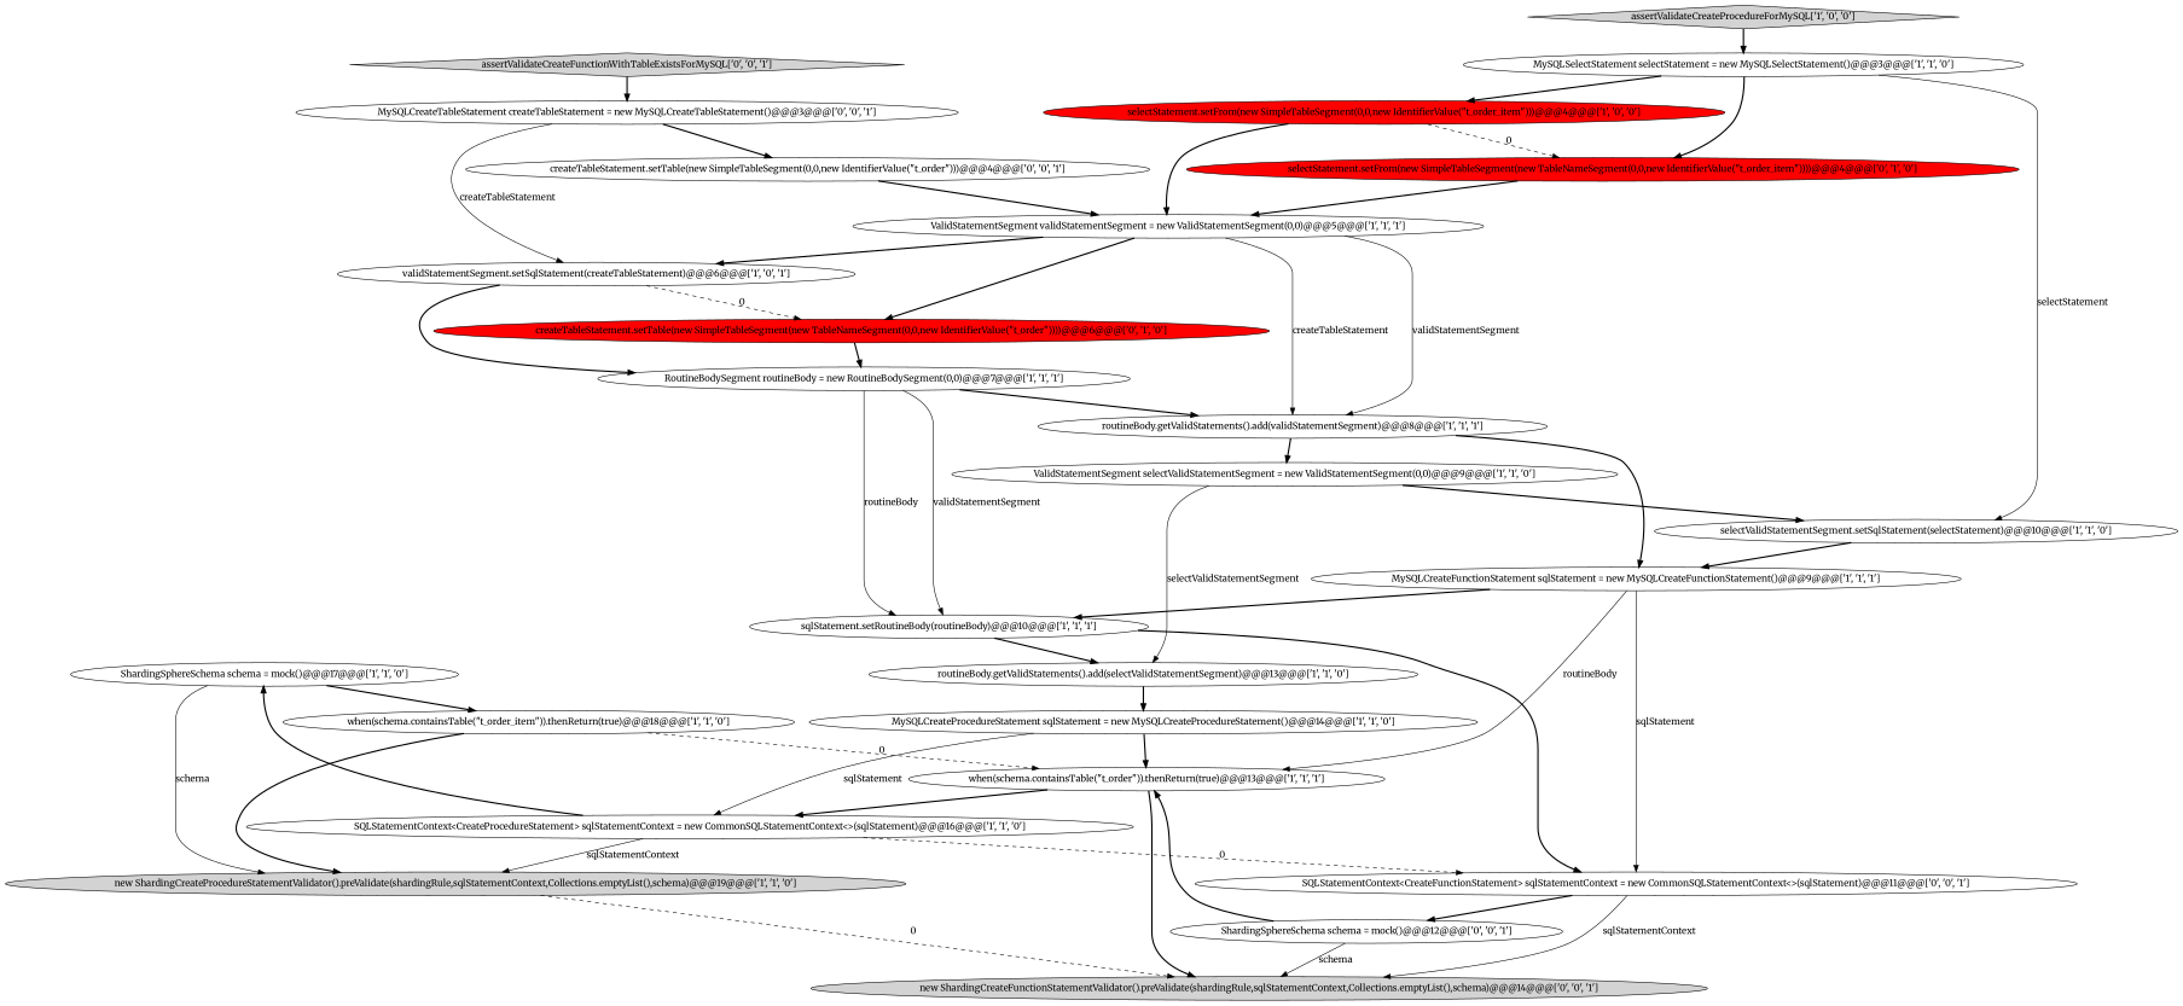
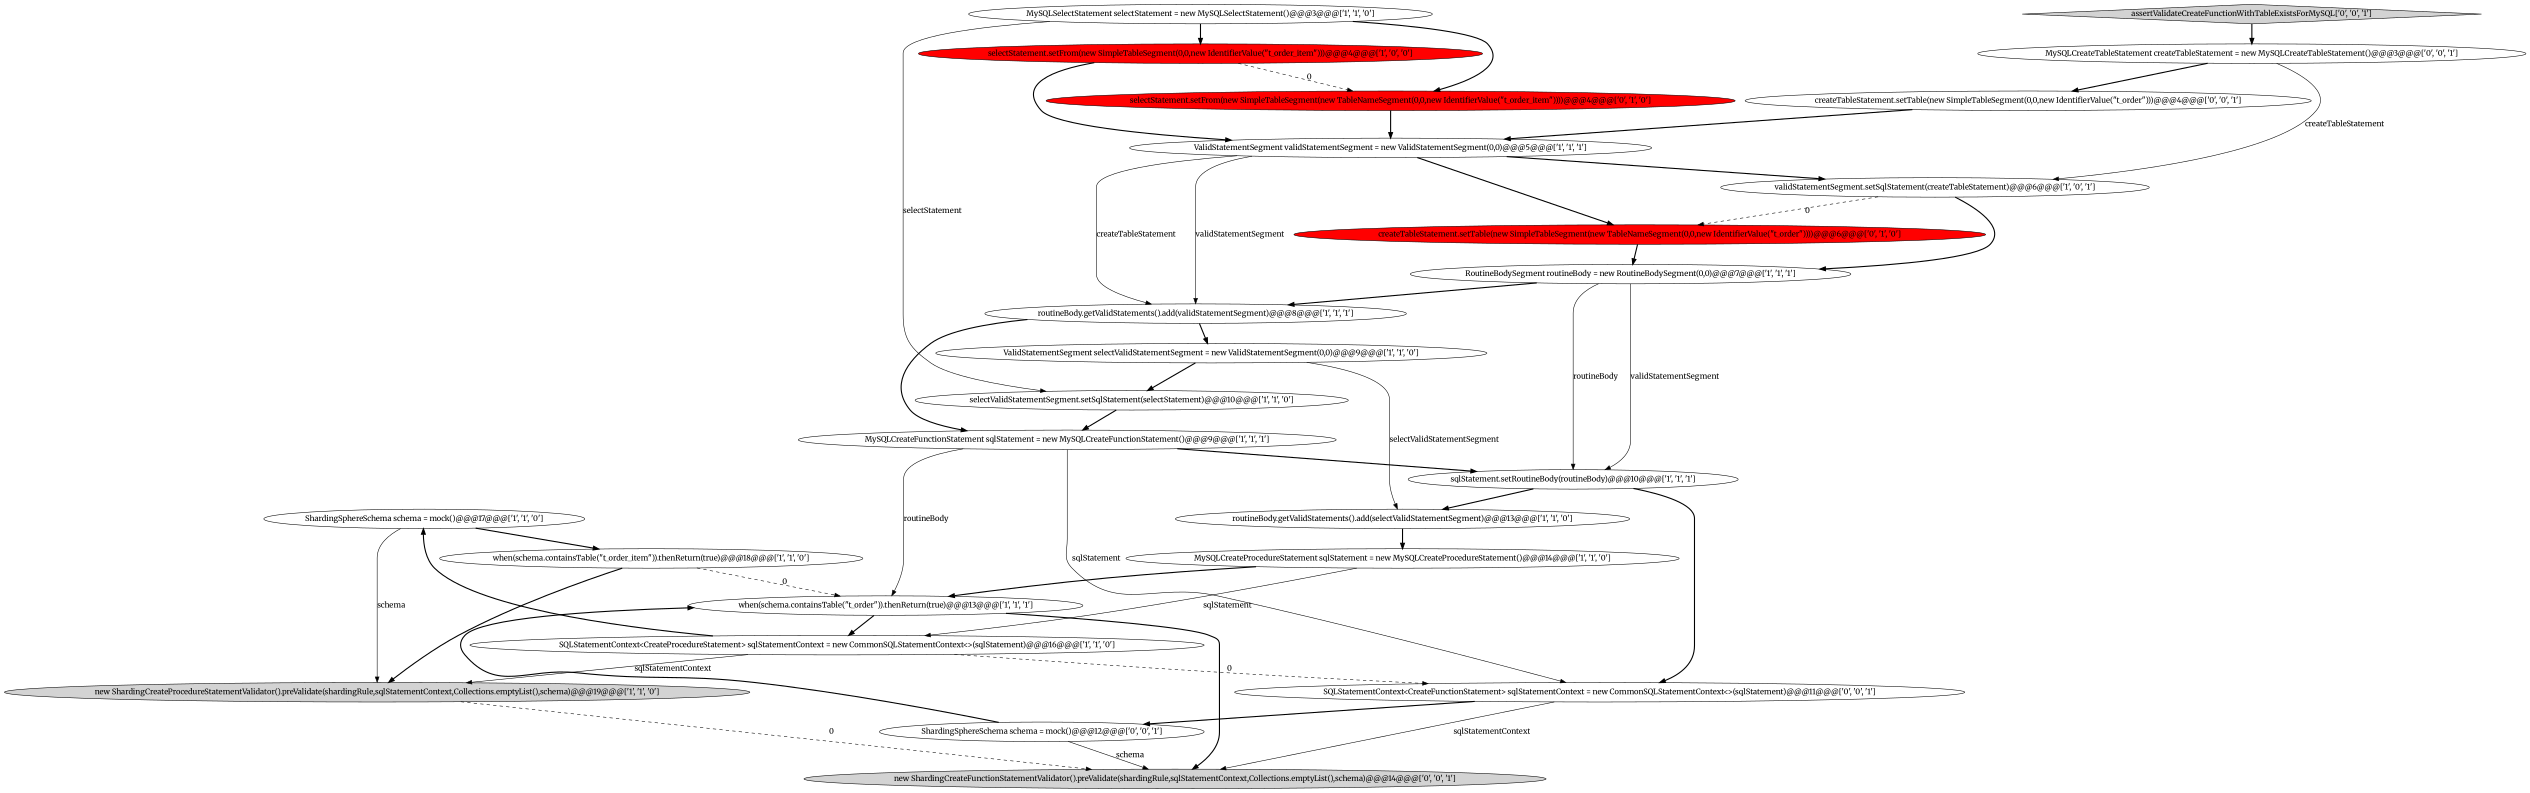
  digraph {
    fontname=Merriweather
    node [fillcolor=white fontname=Merriweather shape=ellipse style=filled]
    edge [fontname=Merriweather style=bold]
    n1 [label="ShardingSphereSchema schema = mock()@@@17@@@['1', '1', '0']"]
    n2 [label="when(schema.containsTable(\"t_order_item\")).thenReturn(true)@@@18@@@['1', '1', '0']"]
    n3 [fillcolor=lightgray label="new ShardingCreateProcedureStatementValidator().preValidate(shardingRule,sqlStatementContext,Collections.emptyList(),schema)@@@19@@@['1', '1', '0']"]
    n4 [label="when(schema.containsTable(\"t_order\")).thenReturn(true)@@@13@@@['1', '1', '1']"]
    n5 [fillcolor=lightgray label="new ShardingCreateFunctionStatementValidator().preValidate(shardingRule,sqlStatementContext,Collections.emptyList(),schema)@@@14@@@['0', '0', '1']"]
    n6 [label="MySQLCreateProcedureStatement sqlStatement = new MySQLCreateProcedureStatement()@@@14@@@['1', '1', '0']"]
    n7 [label="SQLStatementContext<CreateProcedureStatement> sqlStatementContext = new CommonSQLStatementContext<>(sqlStatement)@@@16@@@['1', '1', '0']"]
    n8 [label="SQLStatementContext<CreateFunctionStatement> sqlStatementContext = new CommonSQLStatementContext<>(sqlStatement)@@@11@@@['0', '0', '1']"]
    n9 [label="selectValidStatementSegment.setSqlStatement(selectStatement)@@@10@@@['1', '1', '0']"]
    n10 [label="MySQLCreateFunctionStatement sqlStatement = new MySQLCreateFunctionStatement()@@@9@@@['1', '1', '1']"]
    n11 [label="sqlStatement.setRoutineBody(routineBody)@@@10@@@['1', '1', '1']"]
    n12 [label="validStatementSegment.setSqlStatement(createTableStatement)@@@6@@@['1', '0', '1']"]
    n13 [fillcolor=red label="createTableStatement.setTable(new SimpleTableSegment(new TableNameSegment(0,0,new IdentifierValue(\"t_order\"))))@@@6@@@['0', '1', '0']"]
    n14 [label="RoutineBodySegment routineBody = new RoutineBodySegment(0,0)@@@7@@@['1', '1', '1']"]
    n15 [label="routineBody.getValidStatements().add(validStatementSegment)@@@8@@@['1', '1', '1']"]
    n16 [label="ShardingSphereSchema schema = mock()@@@12@@@['0', '0', '1']"]
-   n17 [fillcolor=lightgray label="assertValidateCreateProcedureForMySQL['1', '0', '0']" shape=diamond]
    n18 [label="MySQLSelectStatement selectStatement = new MySQLSelectStatement()@@@3@@@['1', '1', '0']"]
    n19 [fillcolor=red label="selectStatement.setFrom(new SimpleTableSegment(new TableNameSegment(0,0,new IdentifierValue(\"t_order_item\"))))@@@4@@@['0', '1', '0']"]
    n20 [fillcolor=red label="selectStatement.setFrom(new SimpleTableSegment(0,0,new IdentifierValue(\"t_order_item\")))@@@4@@@['1', '0', '0']"]
    n21 [label="MySQLCreateTableStatement createTableStatement = new MySQLCreateTableStatement()@@@3@@@['0', '0', '1']"]
    n22 [label="createTableStatement.setTable(new SimpleTableSegment(0,0,new IdentifierValue(\"t_order\")))@@@4@@@['0', '0', '1']"]
    n23 [label="ValidStatementSegment validStatementSegment = new ValidStatementSegment(0,0)@@@5@@@['1', '1', '1']"]
    n24 [label="routineBody.getValidStatements().add(selectValidStatementSegment)@@@13@@@['1', '1', '0']"]
    n25 [label="ValidStatementSegment selectValidStatementSegment = new ValidStatementSegment(0,0)@@@9@@@['1', '1', '0']"]
    n26 [fillcolor=lightgray label="assertValidateCreateFunctionWithTableExistsForMySQL['0', '0', '1']" shape=diamond]
    n1 -> n2
    n1 -> n3 [label=schema style=solid]
    n2 -> n3
    n2 -> n4 [label=0 style=dashed]
    n3 -> n5 [label=0 style=dashed]
    n4 -> n5
    n4 -> n7
    n6 -> n4
    n6 -> n7 [label=sqlStatement style=solid]
    n7 -> n1
    n7 -> n3 [label=sqlStatementContext style=solid]
    n7 -> n8 [label=0 style=dashed]
    n8 -> n5 [label=sqlStatementContext style=solid]
    n8 -> n16
    n9 -> n10
    n10 -> n4 [label=routineBody style=solid]
    n10 -> n8 [label=sqlStatement style=solid]
    n10 -> n11
    n11 -> n8
    n11 -> n24
    n12 -> n13 [label=0 style=dashed]
    n12 -> n14
    n13 -> n14
    n14 -> n11 [label=routineBody style=solid]
    n14 -> n11 [label=validStatementSegment style=solid]
    n14 -> n15
    n15 -> n10
    n15 -> n25
    n16 -> n4
    n16 -> n5 [label=schema style=solid]
-   n17 -> n18
    n18 -> n9 [label=selectStatement style=solid]
    n18 -> n19
    n18 -> n20
    n19 -> n23
    n20 -> n19 [label=0 style=dashed]
    n20 -> n23
    n21 -> n12 [label=createTableStatement style=solid]
    n21 -> n22
    n22 -> n23
    n23 -> n12
    n23 -> n13
    n23 -> n15 [label=createTableStatement style=solid]
    n23 -> n15 [label=validStatementSegment style=solid]
    n24 -> n6
    n25 -> n9
    n25 -> n24 [label=selectValidStatementSegment style=solid]
    n26 -> n21
  }
